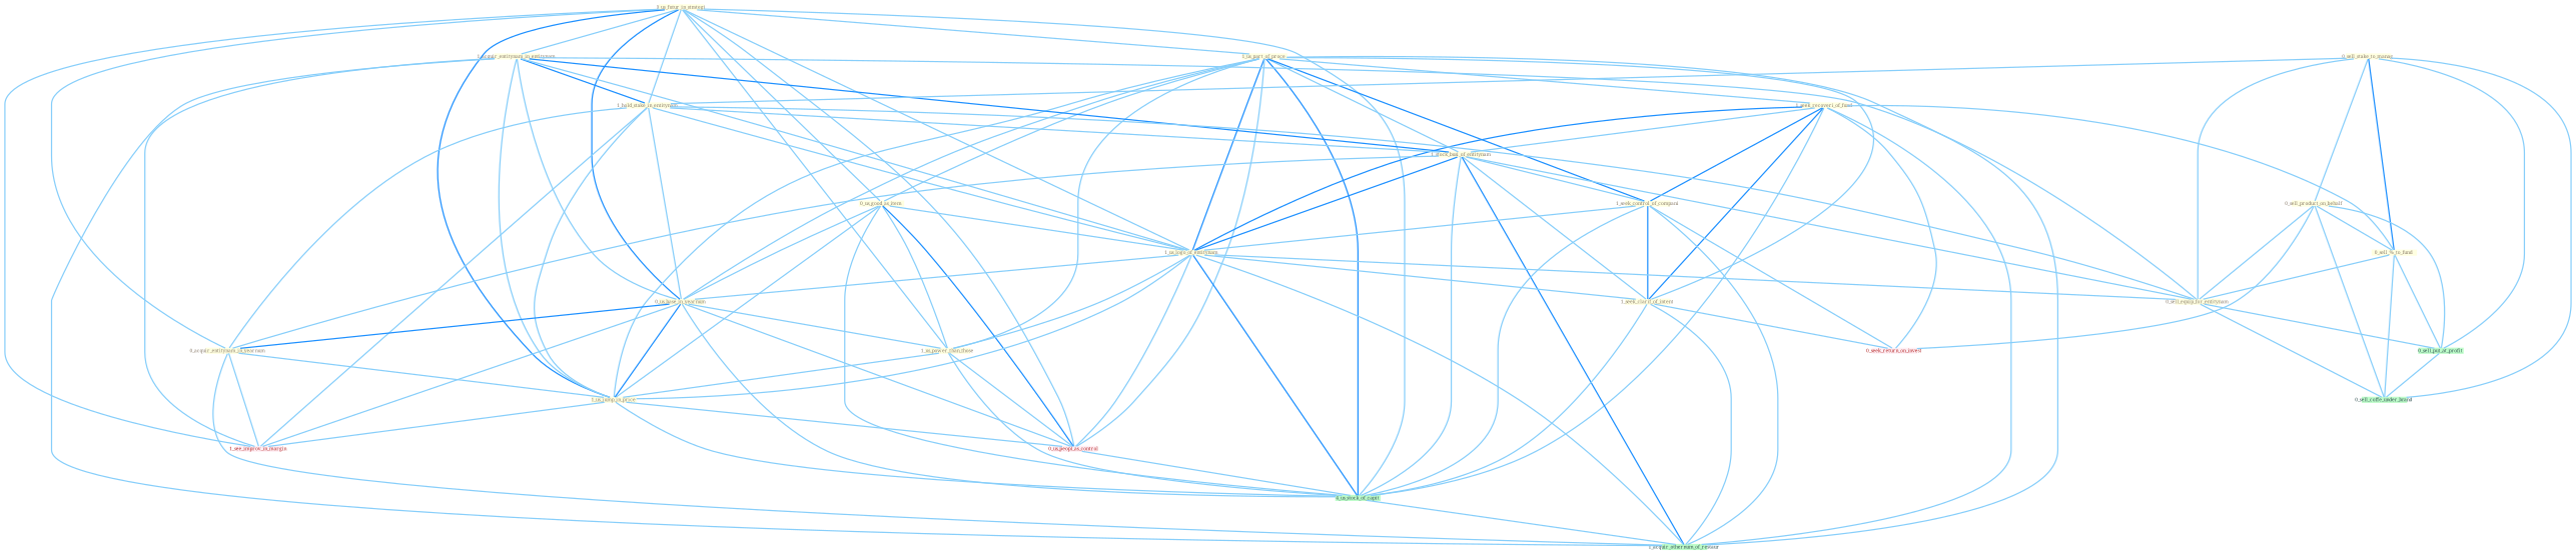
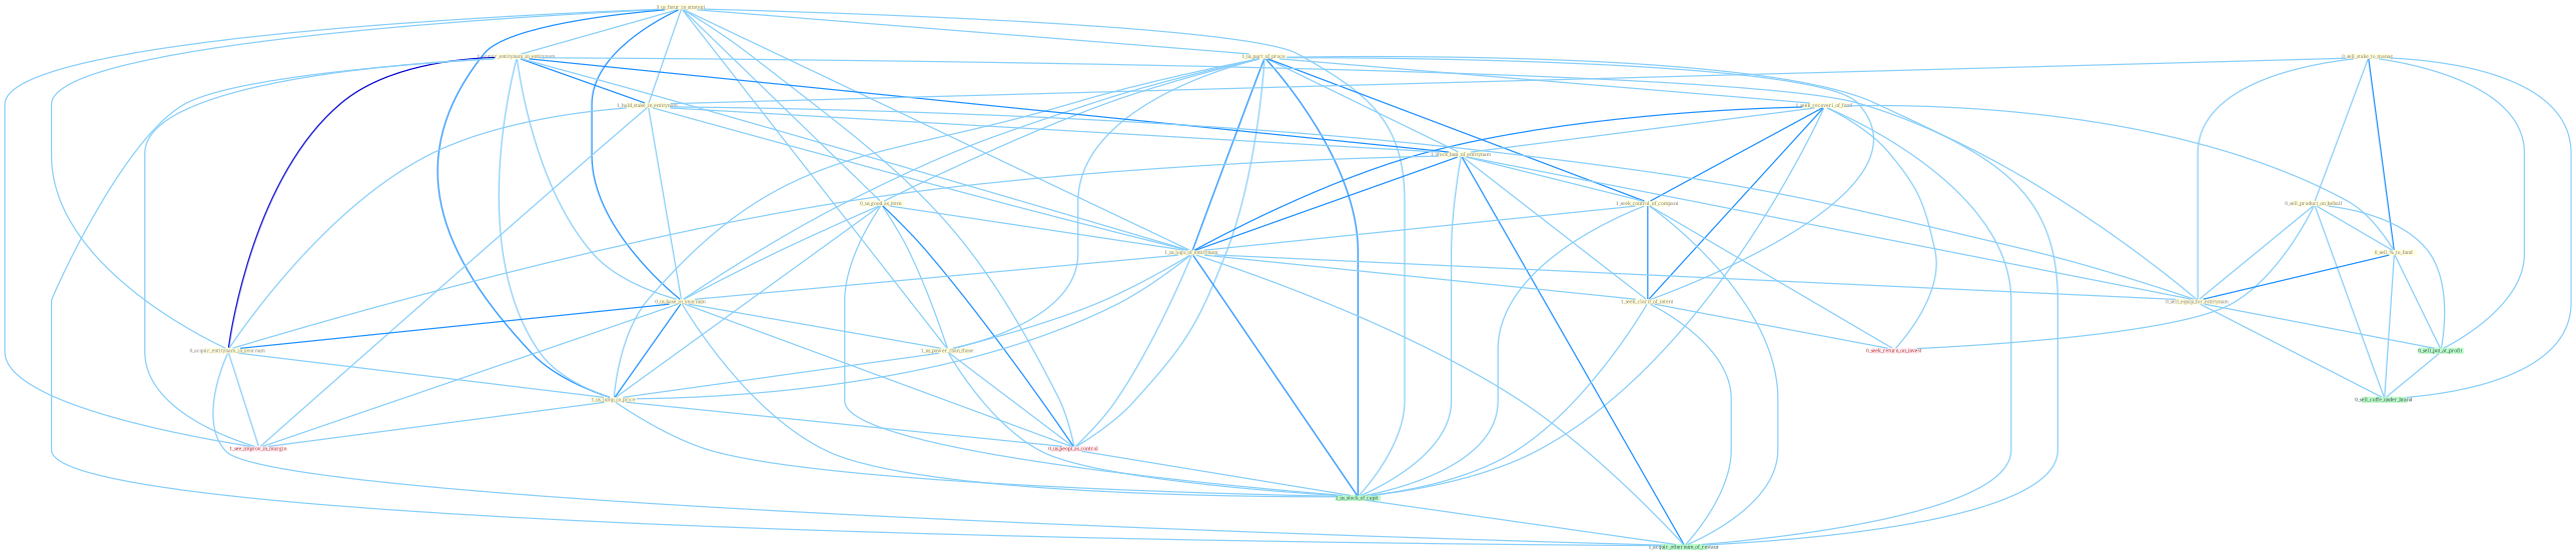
  graph {
    fontname="Noto Serif"
    node [color="#ffffe0" fixedsize=true fontcolor="#8b7d6b" fontname="Noto Serif" fontsize=4 shape=polygon style=filled]
    edge [color="#87cefa" fontname="Noto Serif" w=1]
    "0_us_futur_in_strategi " [height=.06 width=.5]
    "1_us_part_of_proce " [height=.06 width=.5]
    "1_acquir_entitynam_in_entitynam " [height=.06 width=.5]
    "0_sell_stake_to_manag " [height=.06 width=.5]
    "0_sell_product_on_behalf " [height=.06 width=.5]
    "1_seek_recoveri_of_fund " [height=.06 width=.5]
    "1_hold_stake_in_entitynam " [height=.06 width=.5]
    n8 [height=.06 label="1_stock_busi_of_entitynam" width=.5]
    "0_us_good_as_item " [height=.06 width=.5]
    "1_seek_control_of_compani " [height=.06 width=.5]
    "1_us_logo_of_entitynam " [height=.06 width=.5]
    "0_sell_%_to_fund " [height=.06 width=.5]
    "0_us_base_in_yearnum " [height=.06 width=.5]
    "1_seek_clarif_of_intent " [height=.06 width=.5]
    "0_acquir_entitynam_in_yearnum " [height=.06 width=.5]
    "1_us_power_than_those " [height=.06 width=.5]
    "1_us_jump_in_price " [height=.06 width=.5]
    "0_sell_equip_for_entitynam " [height=.06 width=.5]
    "0_us_peopl_as_control " [color="#fff0f5" fontcolor="#b22222" height=.06 width=.5]
    "0_seek_return_on_invest " [color="#fff0f5" fontcolor="#b22222" height=.06 width=.5]
    "1_see_improv_in_margin " [color="#fff0f5" fontcolor="#b22222" height=.06 width=.5]
-   "1_us_stock_of_capit " [color="#BDFCC9" fontcolor="#2f4f4f" height=.06 width=.5 label="4_us_stock_of_capit"]
+   "1_us_stock_of_capit " [color="#BDFCC9" fontcolor="#2f4f4f" height=.06 width=.5]
    "1_acquir_othernum_of_restaur " [color="#BDFCC9" fontcolor="#2f4f4f" height=.06 width=.5]
    "0_sell_put_at_profit " [color="#BDFCC9" fontcolor="#2f4f4f" height=.06 width=.5]
    "0_sell_coffe_under_brand " [color="#BDFCC9" fontcolor="#2f4f4f" height=.06 width=.5]
    subgraph sub_1 {
      "0_us_futur_in_strategi "
      "1_us_part_of_proce "
      "1_acquir_entitynam_in_entitynam "
      "0_sell_stake_to_manag "
      "0_sell_product_on_behalf "
      "1_seek_recoveri_of_fund "
      "1_hold_stake_in_entitynam "
      n8
      "0_us_good_as_item "
      "1_seek_control_of_compani "
      "1_us_logo_of_entitynam "
      "0_sell_%_to_fund "
      "0_us_base_in_yearnum "
      "1_seek_clarif_of_intent "
      "0_acquir_entitynam_in_yearnum "
      "1_us_power_than_those "
      "1_us_jump_in_price "
      "0_sell_equip_for_entitynam "
    }
    subgraph sub_2 {
      "0_us_peopl_as_control "
      "0_seek_return_on_invest "
      "1_see_improv_in_margin "
    }
    "0_us_futur_in_strategi " -- "1_us_part_of_proce "
    "0_us_futur_in_strategi " -- "1_acquir_entitynam_in_entitynam "
    "0_us_futur_in_strategi " -- "1_hold_stake_in_entitynam "
    "0_us_futur_in_strategi " -- "0_us_good_as_item "
    "0_us_futur_in_strategi " -- "1_us_logo_of_entitynam "
    "0_us_futur_in_strategi " -- "0_us_base_in_yearnum " [color="#1e90ff" w=2]
    "0_us_futur_in_strategi " -- "0_acquir_entitynam_in_yearnum "
    "0_us_futur_in_strategi " -- "1_us_power_than_those "
    "0_us_futur_in_strategi " -- "1_us_jump_in_price " [color="#1e90ff" w=2]
    "0_us_futur_in_strategi " -- "0_us_peopl_as_control "
    "0_us_futur_in_strategi " -- "1_see_improv_in_margin "
    "0_us_futur_in_strategi " -- "1_us_stock_of_capit "
    "1_us_part_of_proce " -- "1_seek_recoveri_of_fund "
    "1_us_part_of_proce " -- n8
    "1_us_part_of_proce " -- "0_us_good_as_item "
    "1_us_part_of_proce " -- "1_seek_control_of_compani " [color="#1e90ff"]
    "1_us_part_of_proce " -- "1_us_logo_of_entitynam " [color="#1e90ff" w=2]
    "1_us_part_of_proce " -- "0_us_base_in_yearnum "
    "1_us_part_of_proce " -- "1_seek_clarif_of_intent "
    "1_us_part_of_proce " -- "1_us_power_than_those "
    "1_us_part_of_proce " -- "1_us_jump_in_price "
    "1_us_part_of_proce " -- "0_us_peopl_as_control "
    "1_us_part_of_proce " -- "1_us_stock_of_capit " [color="#1e90ff" w=2]
    "1_us_part_of_proce " -- "1_acquir_othernum_of_restaur "
    "1_acquir_entitynam_in_entitynam " -- "1_hold_stake_in_entitynam " [color="#1e90ff" w=2]
    "1_acquir_entitynam_in_entitynam " -- n8 [color="#1e90ff" w=2]
    "1_acquir_entitynam_in_entitynam " -- "1_us_logo_of_entitynam "
    "1_acquir_entitynam_in_entitynam " -- "0_us_base_in_yearnum "
+   "1_acquir_entitynam_in_entitynam " -- "0_acquir_entitynam_in_yearnum " [color="#0000cd" w=3]
    "1_acquir_entitynam_in_entitynam " -- "1_us_jump_in_price "
    "1_acquir_entitynam_in_entitynam " -- "0_sell_equip_for_entitynam "
    "1_acquir_entitynam_in_entitynam " -- "1_see_improv_in_margin "
    "1_acquir_entitynam_in_entitynam " -- "1_acquir_othernum_of_restaur "
    "0_sell_stake_to_manag " -- "0_sell_product_on_behalf "
    "0_sell_stake_to_manag " -- "1_hold_stake_in_entitynam "
    "0_sell_stake_to_manag " -- "0_sell_%_to_fund " [color="#1e90ff" w=2]
    "0_sell_stake_to_manag " -- "0_sell_equip_for_entitynam "
    "0_sell_stake_to_manag " -- "0_sell_put_at_profit "
    "0_sell_stake_to_manag " -- "0_sell_coffe_under_brand "
    "0_sell_product_on_behalf " -- "0_sell_%_to_fund "
    "0_sell_product_on_behalf " -- "0_sell_equip_for_entitynam "
    "0_sell_product_on_behalf " -- "0_seek_return_on_invest "
    "0_sell_product_on_behalf " -- "0_sell_put_at_profit "
    "0_sell_product_on_behalf " -- "0_sell_coffe_under_brand "
    "1_seek_recoveri_of_fund " -- n8
    "1_seek_recoveri_of_fund " -- "1_seek_control_of_compani " [color="#1e90ff" w=2]
    "1_seek_recoveri_of_fund " -- "1_us_logo_of_entitynam " [color="#1e90ff"]
    "1_seek_recoveri_of_fund " -- "0_sell_%_to_fund "
    "1_seek_recoveri_of_fund " -- "1_seek_clarif_of_intent " [color="#1e90ff" w=2]
    "1_seek_recoveri_of_fund " -- "0_seek_return_on_invest "
    "1_seek_recoveri_of_fund " -- "1_us_stock_of_capit "
    "1_seek_recoveri_of_fund " -- "1_acquir_othernum_of_restaur "
    "1_hold_stake_in_entitynam " -- n8
    "1_hold_stake_in_entitynam " -- "1_us_logo_of_entitynam "
    "1_hold_stake_in_entitynam " -- "0_us_base_in_yearnum "
    "1_hold_stake_in_entitynam " -- "0_acquir_entitynam_in_yearnum "
-   "1_hold_stake_in_entitynam " -- "1_us_jump_in_price "
    "1_hold_stake_in_entitynam " -- "0_sell_equip_for_entitynam "
    "1_hold_stake_in_entitynam " -- "1_see_improv_in_margin "
    n8 -- "1_seek_control_of_compani "
    n8 -- "1_us_logo_of_entitynam " [color="#1e90ff" w=2]
    n8 -- "1_seek_clarif_of_intent "
    n8 -- "0_acquir_entitynam_in_yearnum "
    n8 -- "0_sell_equip_for_entitynam "
    n8 -- "1_us_stock_of_capit "
    n8 -- "1_acquir_othernum_of_restaur " [color="#1e90ff" w=2]
    "0_us_good_as_item " -- "1_us_logo_of_entitynam "
    "0_us_good_as_item " -- "0_us_base_in_yearnum "
    "0_us_good_as_item " -- "1_us_power_than_those "
    "0_us_good_as_item " -- "1_us_jump_in_price "
    "0_us_good_as_item " -- "0_us_peopl_as_control " [color="#1e90ff" w=2]
    "0_us_good_as_item " -- "1_us_stock_of_capit "
    "1_seek_control_of_compani " -- "1_us_logo_of_entitynam "
    "1_seek_control_of_compani " -- "1_seek_clarif_of_intent " [color="#1e90ff" w=2]
    "1_seek_control_of_compani " -- "0_seek_return_on_invest "
    "1_seek_control_of_compani " -- "1_us_stock_of_capit "
    "1_seek_control_of_compani " -- "1_acquir_othernum_of_restaur "
    "1_us_logo_of_entitynam " -- "0_us_base_in_yearnum "
    "1_us_logo_of_entitynam " -- "1_seek_clarif_of_intent "
    "1_us_logo_of_entitynam " -- "1_us_power_than_those "
    "1_us_logo_of_entitynam " -- "1_us_jump_in_price "
    "1_us_logo_of_entitynam " -- "0_sell_equip_for_entitynam "
    "1_us_logo_of_entitynam " -- "0_us_peopl_as_control "
    "1_us_logo_of_entitynam " -- "1_us_stock_of_capit " [color="#1e90ff" w=2]
    "1_us_logo_of_entitynam " -- "1_acquir_othernum_of_restaur "
-   "0_sell_%_to_fund " -- "0_sell_equip_for_entitynam "
+   "0_sell_%_to_fund " -- "0_sell_equip_for_entitynam " [color="#1e90ff"]
    "0_sell_%_to_fund " -- "0_sell_put_at_profit "
    "0_sell_%_to_fund " -- "0_sell_coffe_under_brand "
    "0_us_base_in_yearnum " -- "0_acquir_entitynam_in_yearnum " [color="#1e90ff" w=2]
    "0_us_base_in_yearnum " -- "1_us_power_than_those "
    "0_us_base_in_yearnum " -- "1_us_jump_in_price " [color="#1e90ff" w=2]
    "0_us_base_in_yearnum " -- "0_us_peopl_as_control "
    "0_us_base_in_yearnum " -- "1_see_improv_in_margin "
    "0_us_base_in_yearnum " -- "1_us_stock_of_capit "
    "1_seek_clarif_of_intent " -- "0_seek_return_on_invest "
    "1_seek_clarif_of_intent " -- "1_us_stock_of_capit "
    "1_seek_clarif_of_intent " -- "1_acquir_othernum_of_restaur "
    "0_acquir_entitynam_in_yearnum " -- "1_us_jump_in_price "
    "0_acquir_entitynam_in_yearnum " -- "1_see_improv_in_margin "
    "0_acquir_entitynam_in_yearnum " -- "1_acquir_othernum_of_restaur "
    "1_us_power_than_those " -- "1_us_jump_in_price "
    "1_us_power_than_those " -- "0_us_peopl_as_control "
    "1_us_power_than_those " -- "1_us_stock_of_capit "
    "1_us_jump_in_price " -- "0_us_peopl_as_control "
    "1_us_jump_in_price " -- "1_see_improv_in_margin "
    "1_us_jump_in_price " -- "1_us_stock_of_capit "
    "0_sell_equip_for_entitynam " -- "0_sell_put_at_profit "
    "0_sell_equip_for_entitynam " -- "0_sell_coffe_under_brand "
    "0_us_peopl_as_control " -- "1_us_stock_of_capit "
    "1_us_stock_of_capit " -- "1_acquir_othernum_of_restaur "
    "0_sell_put_at_profit " -- "0_sell_coffe_under_brand "
  }
